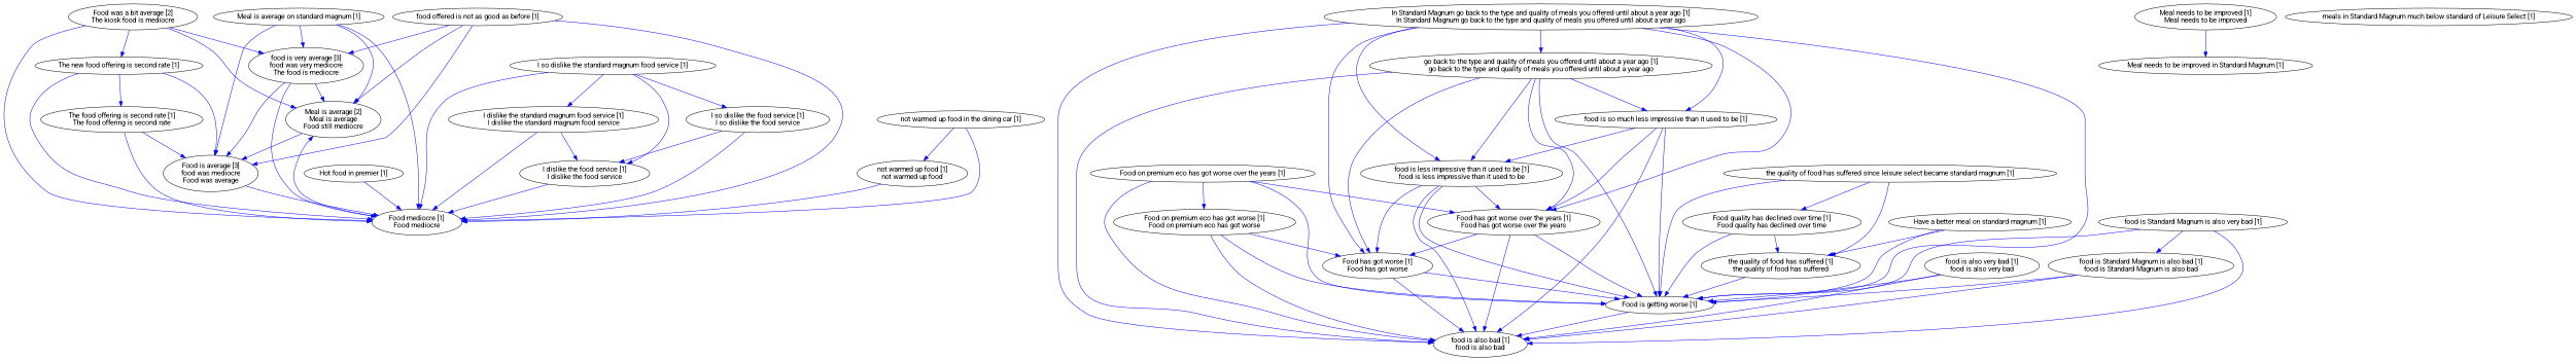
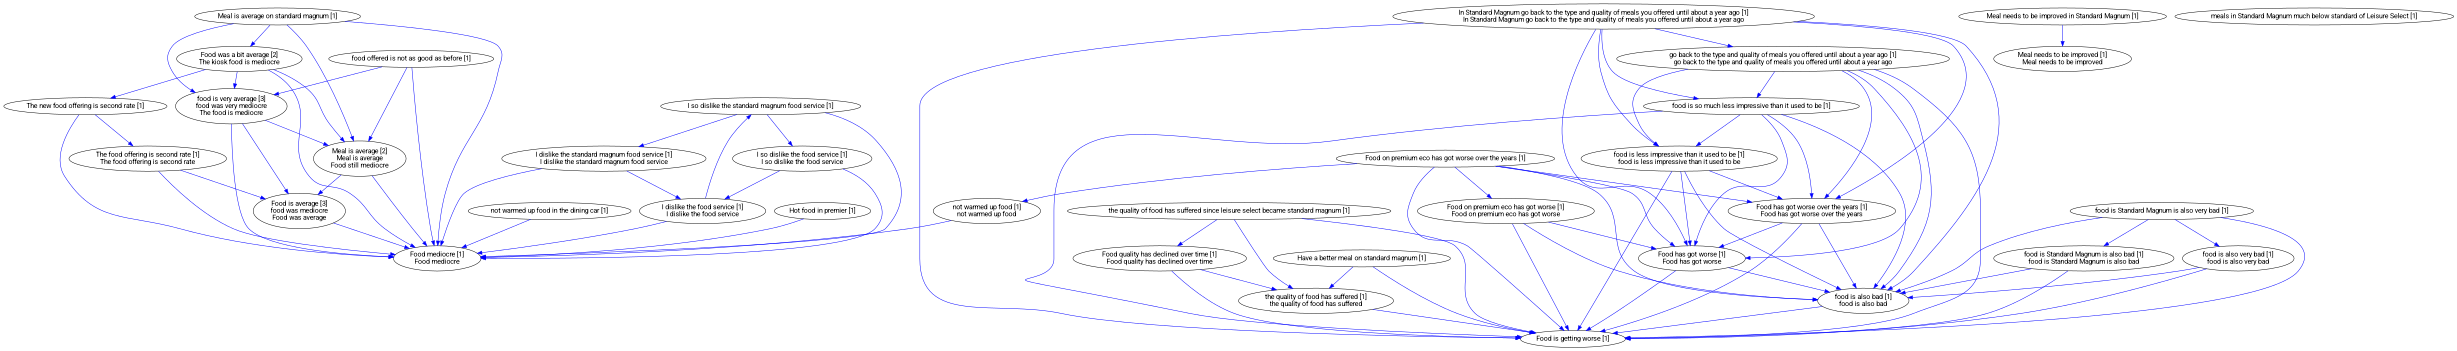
  digraph {
    fontname=Roboto
    node [fontname=Roboto]
    edge [color=blue fontname=Roboto]
    "Food was a bit average [2]\nThe kiosk food is mediocre"
    "food is very average [3]\nfood was very mediocre\nThe food is mediocre"
    "Meal is average [2]\nMeal is average\nFood still mediocre"
    "Food mediocre [1]\nFood mediocre"
    "The new food offering is second rate [1]"
    "Food is average [3]\nfood was mediocre\nFood was average"
    "Food quality has declined over time [1]\nFood quality has declined over time"
    "Food is getting worse [1]"
    "the quality of food has suffered [1]\nthe quality of food has suffered"
    "Food on premium eco has got worse over the years [1]"
    "Food on premium eco has got worse [1]\nFood on premium eco has got worse"
    "Food has got worse [1]\nFood has got worse"
    "Food has got worse over the years [1]\nFood has got worse over the years"
    "food is also bad [1]\nfood is also bad"
    "Have a better meal on standard magnum [1]"
    "Hot food in premier [1]"
    "I so dislike the standard magnum food service [1]"
    "I dislike the standard magnum food service [1]\nI dislike the standard magnum food service"
    "I dislike the food service [1]\nI dislike the food service"
    "I so dislike the food service [1]\nI so dislike the food service"
    "In Standard Magnum go back to the type and quality of meals you offered until about a year ago [1]\nIn Standard Magnum go back to the type and quality of meals you offered until about a year ago"
    "go back to the type and quality of meals you offered until about a year ago [1]\ngo back to the type and quality of meals you offered until about a year ago"
    "food is so much less impressive than it used to be [1]"
    "food is less impressive than it used to be [1]\nfood is less impressive than it used to be"
    "Meal is average on standard magnum [1]"
    "Meal needs to be improved in Standard Magnum [1]"
    "Meal needs to be improved [1]\nMeal needs to be improved"
    "The food offering is second rate [1]\nThe food offering is second rate"
    "food is Standard Magnum is also very bad [1]"
    "food is Standard Magnum is also bad [1]\nfood is Standard Magnum is also bad"
    "food is also very bad [1]\nfood is also very bad"
    "food offered is not as good as before [1]"
    "meals in Standard Magnum much below standard of Leisure Select [1]"
    "not warmed up food in the dining car [1]"
    "not warmed up food [1]\nnot warmed up food"
    "the quality of food has suffered since leisure select became standard magnum [1]"
    "Food was a bit average [2]\nThe kiosk food is mediocre" -> "food is very average [3]\nfood was very mediocre\nThe food is mediocre"
    "Food was a bit average [2]\nThe kiosk food is mediocre" -> "Meal is average [2]\nMeal is average\nFood still mediocre"
    "Food was a bit average [2]\nThe kiosk food is mediocre" -> "Food mediocre [1]\nFood mediocre"
    "Food was a bit average [2]\nThe kiosk food is mediocre" -> "The new food offering is second rate [1]"
    "food is very average [3]\nfood was very mediocre\nThe food is mediocre" -> "Meal is average [2]\nMeal is average\nFood still mediocre"
    "food is very average [3]\nfood was very mediocre\nThe food is mediocre" -> "Food mediocre [1]\nFood mediocre"
    "food is very average [3]\nfood was very mediocre\nThe food is mediocre" -> "Food is average [3]\nfood was mediocre\nFood was average"
-   "Food mediocre [1]\nFood mediocre" -> "Meal is average [2]\nMeal is average\nFood still mediocre"
+   "Meal is average [2]\nMeal is average\nFood still mediocre" -> "Food mediocre [1]\nFood mediocre"
    "Meal is average [2]\nMeal is average\nFood still mediocre" -> "Food is average [3]\nfood was mediocre\nFood was average"
    "The new food offering is second rate [1]" -> "Food mediocre [1]\nFood mediocre"
-   "The new food offering is second rate [1]" -> "Food is average [3]\nfood was mediocre\nFood was average"
    "The new food offering is second rate [1]" -> "The food offering is second rate [1]\nThe food offering is second rate"
    "Food is average [3]\nfood was mediocre\nFood was average" -> "Food mediocre [1]\nFood mediocre"
    "Food quality has declined over time [1]\nFood quality has declined over time" -> "Food is getting worse [1]"
    "Food quality has declined over time [1]\nFood quality has declined over time" -> "the quality of food has suffered [1]\nthe quality of food has suffered"
    "the quality of food has suffered [1]\nthe quality of food has suffered" -> "Food is getting worse [1]"
    "Food on premium eco has got worse over the years [1]" -> "Food is getting worse [1]"
    "Food on premium eco has got worse over the years [1]" -> "Food on premium eco has got worse [1]\nFood on premium eco has got worse"
+   "Food on premium eco has got worse over the years [1]" -> "Food has got worse [1]\nFood has got worse"
    "Food on premium eco has got worse over the years [1]" -> "Food has got worse over the years [1]\nFood has got worse over the years"
    "Food on premium eco has got worse over the years [1]" -> "food is also bad [1]\nfood is also bad"
    "Food on premium eco has got worse [1]\nFood on premium eco has got worse" -> "Food is getting worse [1]"
    "Food on premium eco has got worse [1]\nFood on premium eco has got worse" -> "Food has got worse [1]\nFood has got worse"
    "Food on premium eco has got worse [1]\nFood on premium eco has got worse" -> "food is also bad [1]\nfood is also bad"
    "Food has got worse [1]\nFood has got worse" -> "Food is getting worse [1]"
    "Food has got worse [1]\nFood has got worse" -> "food is also bad [1]\nfood is also bad"
    "Food has got worse over the years [1]\nFood has got worse over the years" -> "Food is getting worse [1]"
    "Food has got worse over the years [1]\nFood has got worse over the years" -> "Food has got worse [1]\nFood has got worse"
    "Food has got worse over the years [1]\nFood has got worse over the years" -> "food is also bad [1]\nfood is also bad"
-   "Food is getting worse [1]" -> "food is also bad [1]\nfood is also bad"
+   "food is also bad [1]\nfood is also bad" -> "Food is getting worse [1]"
    "Have a better meal on standard magnum [1]" -> "Food is getting worse [1]"
    "Have a better meal on standard magnum [1]" -> "the quality of food has suffered [1]\nthe quality of food has suffered"
    "Hot food in premier [1]" -> "Food mediocre [1]\nFood mediocre"
    "I so dislike the standard magnum food service [1]" -> "Food mediocre [1]\nFood mediocre"
    "I so dislike the standard magnum food service [1]" -> "I dislike the standard magnum food service [1]\nI dislike the standard magnum food service"
-   "I so dislike the standard magnum food service [1]" -> "I dislike the food service [1]\nI dislike the food service"
+   "I dislike the food service [1]\nI dislike the food service" -> "I so dislike the standard magnum food service [1]"
    "I so dislike the standard magnum food service [1]" -> "I so dislike the food service [1]\nI so dislike the food service"
    "I dislike the standard magnum food service [1]\nI dislike the standard magnum food service" -> "Food mediocre [1]\nFood mediocre"
    "I dislike the standard magnum food service [1]\nI dislike the standard magnum food service" -> "I dislike the food service [1]\nI dislike the food service"
    "I dislike the food service [1]\nI dislike the food service" -> "Food mediocre [1]\nFood mediocre"
    "I so dislike the food service [1]\nI so dislike the food service" -> "Food mediocre [1]\nFood mediocre"
    "I so dislike the food service [1]\nI so dislike the food service" -> "I dislike the food service [1]\nI dislike the food service"
    "In Standard Magnum go back to the type and quality of meals you offered until about a year ago [1]\nIn Standard Magnum go back to the type and quality of meals you offered until about a year ago" -> "Food is getting worse [1]"
    "In Standard Magnum go back to the type and quality of meals you offered until about a year ago [1]\nIn Standard Magnum go back to the type and quality of meals you offered until about a year ago" -> "Food has got worse [1]\nFood has got worse"
    "In Standard Magnum go back to the type and quality of meals you offered until about a year ago [1]\nIn Standard Magnum go back to the type and quality of meals you offered until about a year ago" -> "Food has got worse over the years [1]\nFood has got worse over the years"
    "In Standard Magnum go back to the type and quality of meals you offered until about a year ago [1]\nIn Standard Magnum go back to the type and quality of meals you offered until about a year ago" -> "food is also bad [1]\nfood is also bad"
    "In Standard Magnum go back to the type and quality of meals you offered until about a year ago [1]\nIn Standard Magnum go back to the type and quality of meals you offered until about a year ago" -> "go back to the type and quality of meals you offered until about a year ago [1]\ngo back to the type and quality of meals you offered until about a year ago"
    "In Standard Magnum go back to the type and quality of meals you offered until about a year ago [1]\nIn Standard Magnum go back to the type and quality of meals you offered until about a year ago" -> "food is so much less impressive than it used to be [1]"
    "In Standard Magnum go back to the type and quality of meals you offered until about a year ago [1]\nIn Standard Magnum go back to the type and quality of meals you offered until about a year ago" -> "food is less impressive than it used to be [1]\nfood is less impressive than it used to be"
    "go back to the type and quality of meals you offered until about a year ago [1]\ngo back to the type and quality of meals you offered until about a year ago" -> "Food is getting worse [1]"
    "go back to the type and quality of meals you offered until about a year ago [1]\ngo back to the type and quality of meals you offered until about a year ago" -> "Food has got worse [1]\nFood has got worse"
    "go back to the type and quality of meals you offered until about a year ago [1]\ngo back to the type and quality of meals you offered until about a year ago" -> "Food has got worse over the years [1]\nFood has got worse over the years"
    "go back to the type and quality of meals you offered until about a year ago [1]\ngo back to the type and quality of meals you offered until about a year ago" -> "food is also bad [1]\nfood is also bad"
    "go back to the type and quality of meals you offered until about a year ago [1]\ngo back to the type and quality of meals you offered until about a year ago" -> "food is so much less impressive than it used to be [1]"
    "go back to the type and quality of meals you offered until about a year ago [1]\ngo back to the type and quality of meals you offered until about a year ago" -> "food is less impressive than it used to be [1]\nfood is less impressive than it used to be"
    "food is so much less impressive than it used to be [1]" -> "Food is getting worse [1]"
+   "food is so much less impressive than it used to be [1]" -> "Food has got worse [1]\nFood has got worse"
    "food is so much less impressive than it used to be [1]" -> "Food has got worse over the years [1]\nFood has got worse over the years"
    "food is so much less impressive than it used to be [1]" -> "food is also bad [1]\nfood is also bad"
    "food is so much less impressive than it used to be [1]" -> "food is less impressive than it used to be [1]\nfood is less impressive than it used to be"
    "food is less impressive than it used to be [1]\nfood is less impressive than it used to be" -> "Food is getting worse [1]"
    "food is less impressive than it used to be [1]\nfood is less impressive than it used to be" -> "Food has got worse [1]\nFood has got worse"
    "food is less impressive than it used to be [1]\nfood is less impressive than it used to be" -> "Food has got worse over the years [1]\nFood has got worse over the years"
    "food is less impressive than it used to be [1]\nfood is less impressive than it used to be" -> "food is also bad [1]\nfood is also bad"
    "Meal is average on standard magnum [1]" -> "food is very average [3]\nfood was very mediocre\nThe food is mediocre"
    "Meal is average on standard magnum [1]" -> "Meal is average [2]\nMeal is average\nFood still mediocre"
    "Meal is average on standard magnum [1]" -> "Food mediocre [1]\nFood mediocre"
-   "Meal is average on standard magnum [1]" -> "Food is average [3]\nfood was mediocre\nFood was average"
-   "Meal needs to be improved [1]\nMeal needs to be improved" -> "Meal needs to be improved in Standard Magnum [1]"
+   "Meal is average on standard magnum [1]" -> "Food was a bit average [2]\nThe kiosk food is mediocre"
+   "Meal needs to be improved in Standard Magnum [1]" -> "Meal needs to be improved [1]\nMeal needs to be improved"
    "The food offering is second rate [1]\nThe food offering is second rate" -> "Food mediocre [1]\nFood mediocre"
    "The food offering is second rate [1]\nThe food offering is second rate" -> "Food is average [3]\nfood was mediocre\nFood was average"
    "food is Standard Magnum is also very bad [1]" -> "Food is getting worse [1]"
    "food is Standard Magnum is also very bad [1]" -> "food is also bad [1]\nfood is also bad"
    "food is Standard Magnum is also very bad [1]" -> "food is Standard Magnum is also bad [1]\nfood is Standard Magnum is also bad"
+   "food is Standard Magnum is also very bad [1]" -> "food is also very bad [1]\nfood is also very bad"
    "food is Standard Magnum is also bad [1]\nfood is Standard Magnum is also bad" -> "Food is getting worse [1]"
    "food is Standard Magnum is also bad [1]\nfood is Standard Magnum is also bad" -> "food is also bad [1]\nfood is also bad"
    "food is also very bad [1]\nfood is also very bad" -> "Food is getting worse [1]"
    "food is also very bad [1]\nfood is also very bad" -> "food is also bad [1]\nfood is also bad"
    "food offered is not as good as before [1]" -> "food is very average [3]\nfood was very mediocre\nThe food is mediocre"
    "food offered is not as good as before [1]" -> "Meal is average [2]\nMeal is average\nFood still mediocre"
    "food offered is not as good as before [1]" -> "Food mediocre [1]\nFood mediocre"
-   "food offered is not as good as before [1]" -> "Food is average [3]\nfood was mediocre\nFood was average"
    "not warmed up food in the dining car [1]" -> "Food mediocre [1]\nFood mediocre"
-   "not warmed up food in the dining car [1]" -> "not warmed up food [1]\nnot warmed up food"
+   "Food on premium eco has got worse over the years [1]" -> "not warmed up food [1]\nnot warmed up food"
    "not warmed up food [1]\nnot warmed up food" -> "Food mediocre [1]\nFood mediocre"
    "the quality of food has suffered since leisure select became standard magnum [1]" -> "Food quality has declined over time [1]\nFood quality has declined over time"
    "the quality of food has suffered since leisure select became standard magnum [1]" -> "Food is getting worse [1]"
    "the quality of food has suffered since leisure select became standard magnum [1]" -> "the quality of food has suffered [1]\nthe quality of food has suffered"
  }
